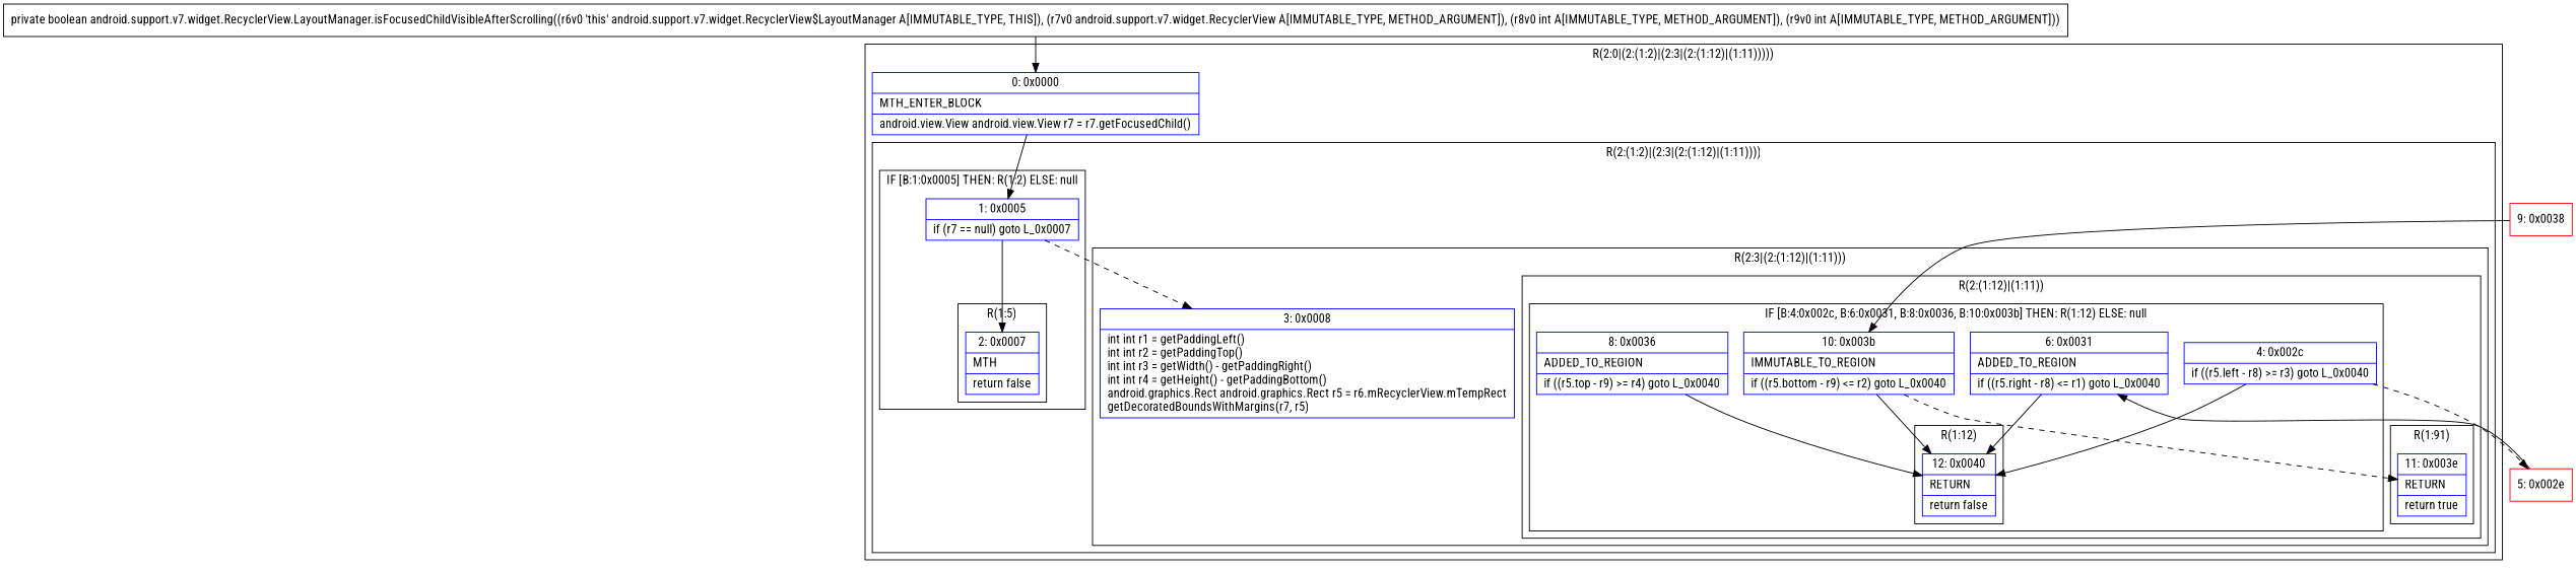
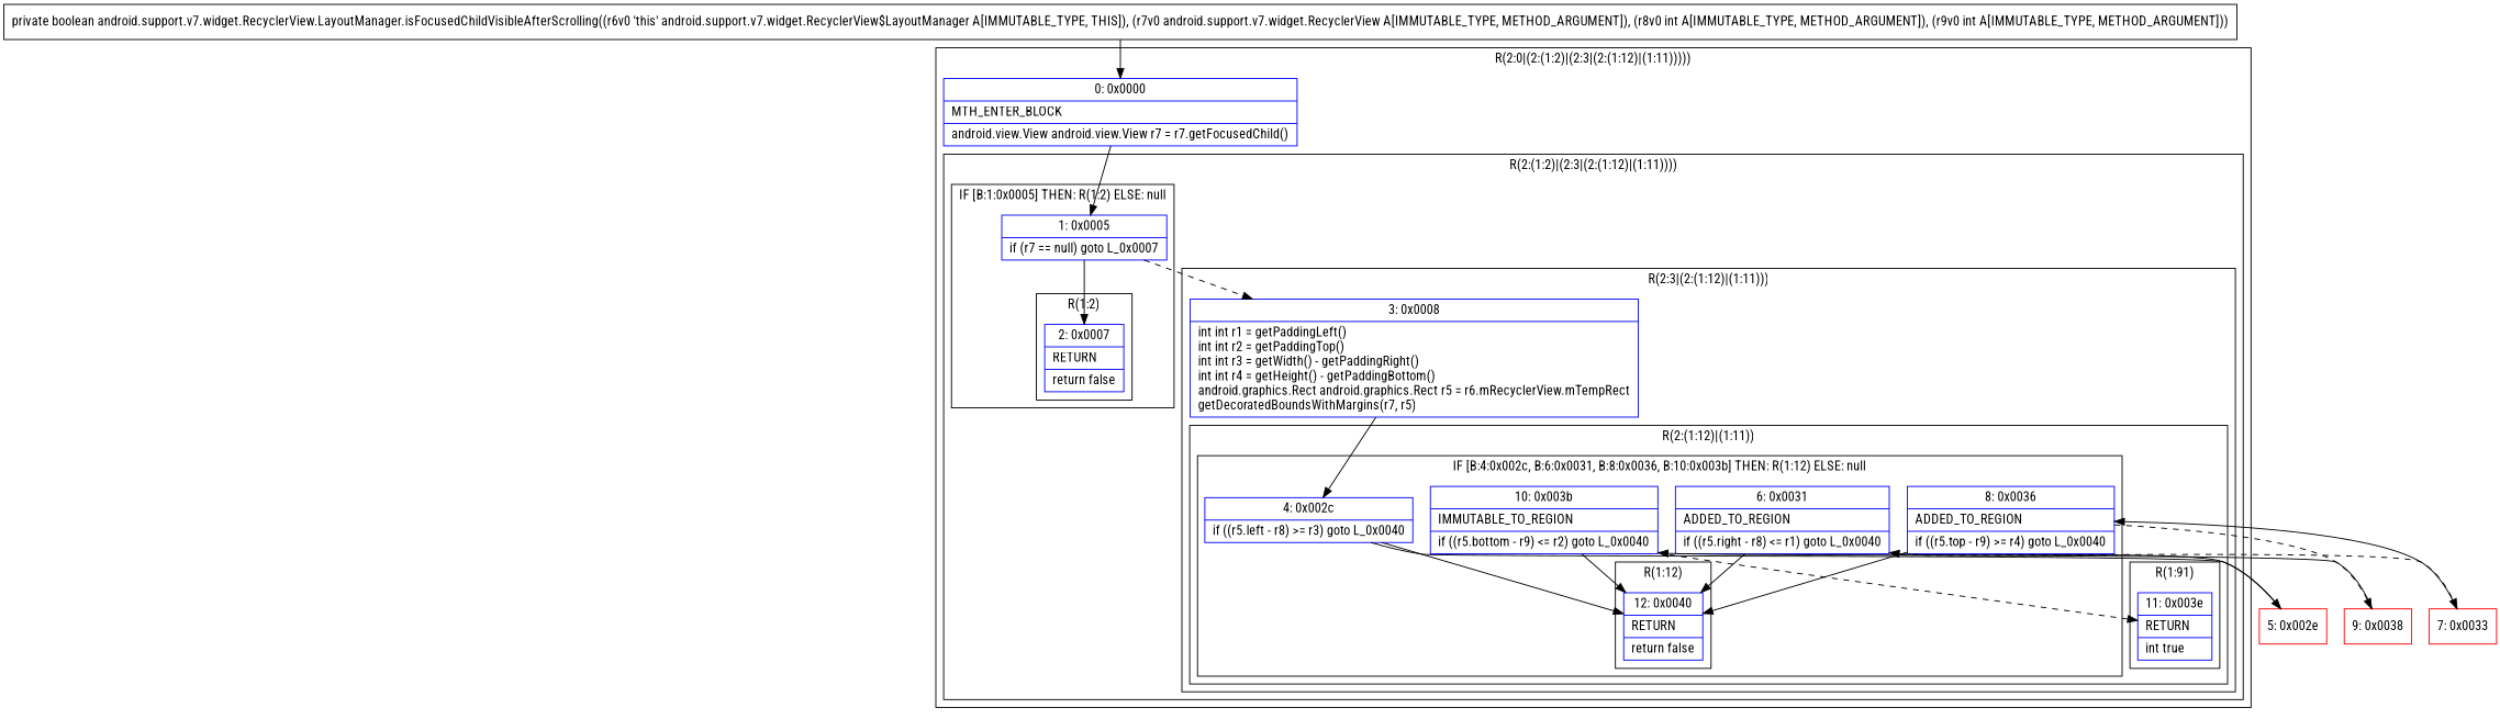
  digraph {
    fontname="Roboto Condensed"
    node [color=blue fontname="Roboto Condensed" shape=record]
    edge [fontname="Roboto Condensed"]
-   n1 [label="{2\:\ 0x0007|MTH\l|return false\l}"]
+   n1 [label="{2\:\ 0x0007|RETURN\l|return false\l}"]
    n2 [label="{1\:\ 0x0005|if (r7 == null) goto L_0x0007\l}"]
    n3 [label="{12\:\ 0x0040|RETURN\l|return false\l}"]
    n4 [label="{4\:\ 0x002c|if ((r5.left \- r8) \>= r3) goto L_0x0040\l}"]
    n5 [label="{6\:\ 0x0031|ADDED_TO_REGION\l|if ((r5.right \- r8) \<= r1) goto L_0x0040\l}"]
    n6 [label="{8\:\ 0x0036|ADDED_TO_REGION\l|if ((r5.top \- r9) \>= r4) goto L_0x0040\l}"]
    n7 [label="{10\:\ 0x003b|IMMUTABLE_TO_REGION\l|if ((r5.bottom \- r9) \<= r2) goto L_0x0040\l}"]
-   n8 [label="{11\:\ 0x003e|RETURN\l|return true\l}"]
+   n8 [label="{11\:\ 0x003e|RETURN\l|int true\l}"]
    n9 [label="{3\:\ 0x0008|int int r1 = getPaddingLeft()\lint int r2 = getPaddingTop()\lint int r3 = getWidth() \- getPaddingRight()\lint int r4 = getHeight() \- getPaddingBottom()\landroid.graphics.Rect android.graphics.Rect r5 = r6.mRecyclerView.mTempRect\lgetDecoratedBoundsWithMargins(r7, r5)\l}"]
    n10 [label="{0\:\ 0x0000|MTH_ENTER_BLOCK\l|android.view.View android.view.View r7 = r7.getFocusedChild()\l}"]
    n11 [color=red label="{5\:\ 0x002e}"]
+   n12 [color=red label="{7\:\ 0x0033}"]
    n13 [color=red label="{9\:\ 0x0038}"]
    n14 [label="{private boolean android.support.v7.widget.RecyclerView.LayoutManager.isFocusedChildVisibleAfterScrolling((r6v0 'this' android.support.v7.widget.RecyclerView$LayoutManager A[IMMUTABLE_TYPE, THIS]), (r7v0 android.support.v7.widget.RecyclerView A[IMMUTABLE_TYPE, METHOD_ARGUMENT]), (r8v0 int A[IMMUTABLE_TYPE, METHOD_ARGUMENT]), (r9v0 int A[IMMUTABLE_TYPE, METHOD_ARGUMENT])) }" color=""]
    subgraph cluster_1 {
      label="R(2:0|(2:(1:2)|(2:3|(2:(1:12)|(1:11)))))"
      n10
      subgraph cluster_2 {
        label="R(2:(1:2)|(2:3|(2:(1:12)|(1:11))))"
        subgraph cluster_3 {
          label="IF [B:1:0x0005] THEN: R(1:2) ELSE: null"
          n2
          subgraph cluster_4 {
-           label="R(1:5)"
+           label="R(1:2)"
            n1
          }
        }
        subgraph cluster_5 {
          label="R(2:3|(2:(1:12)|(1:11)))"
          n9
          subgraph cluster_6 {
            label="R(2:(1:12)|(1:11))"
            subgraph cluster_7 {
              label="IF [B:4:0x002c, B:6:0x0031, B:8:0x0036, B:10:0x003b] THEN: R(1:12) ELSE: null"
              n4
              n5
              n6
              n7
              subgraph cluster_8 {
                label="R(1:12)"
                n3
              }
            }
            subgraph cluster_9 {
              label="R(1:91)"
              n8
            }
          }
        }
      }
    }
    n2 -> n1
    n2 -> n9 [style=dashed]
    n4 -> n3
-   n4 -> n11 [style=dashed]
+   n4 -> n11 [style=solid]
    n5 -> n3
+   n5 -> n12 [style=dashed]
    n6 -> n3
+   n6 -> n13 [style=dashed]
    n7 -> n3
    n7 -> n8 [style=dashed]
+   n9 -> n4
    n10 -> n2
    n11 -> n5
+   n12 -> n6
    n13 -> n7
    n14 -> n10
  }
